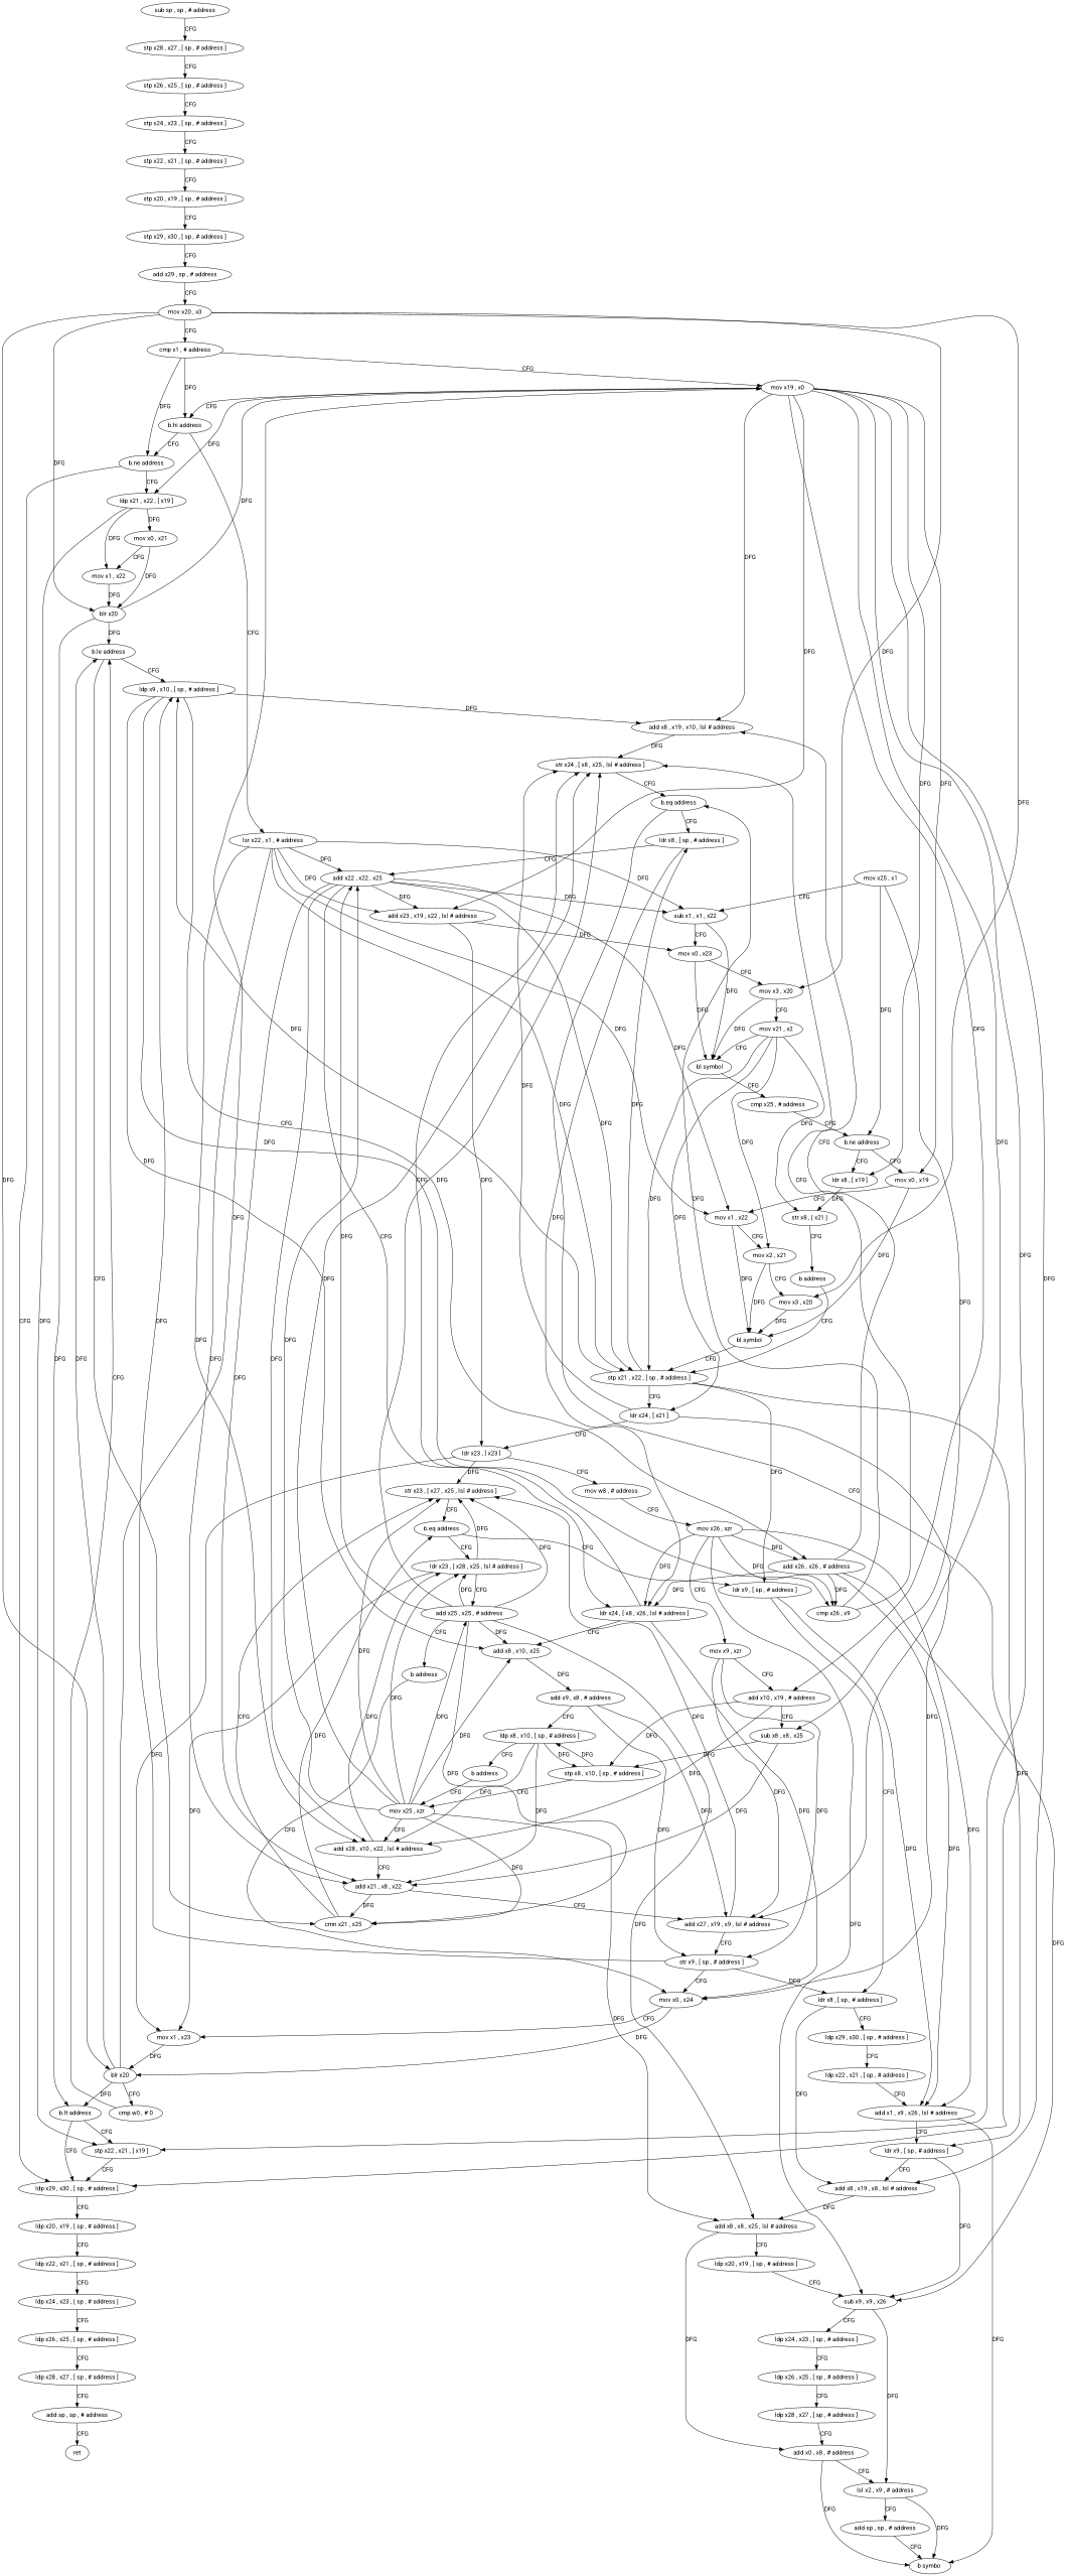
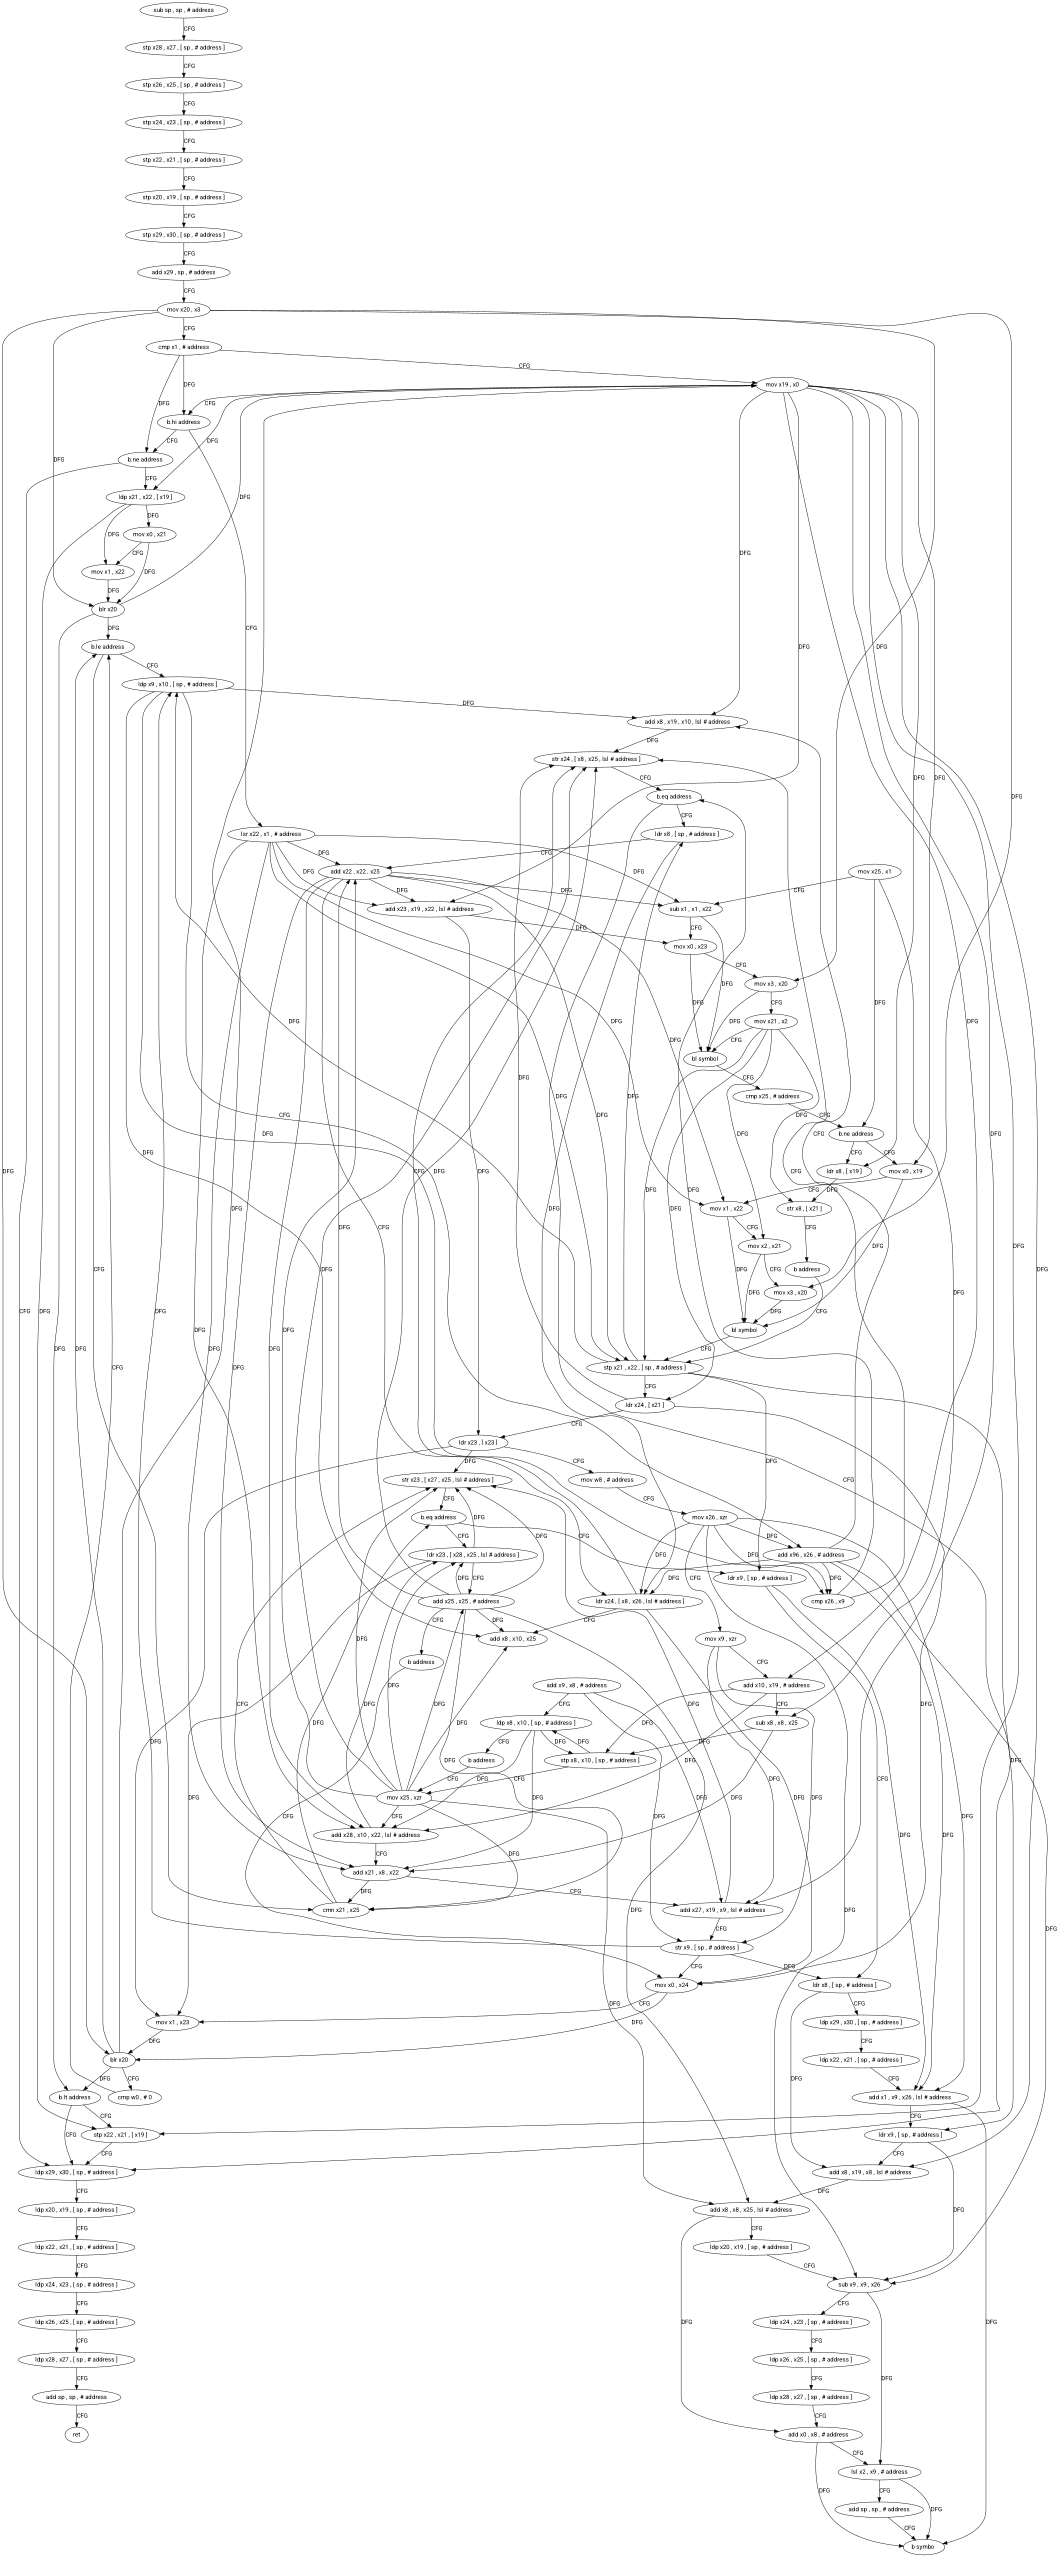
  digraph {
    fontname=Roboto
    node [fontname=Roboto]
    edge [fontname=Roboto]
    n1 [label="sub sp , sp , # address"]
    n2 [label="stp x28 , x27 , [ sp , # address ]"]
    n3 [label="stp x26 , x25 , [ sp , # address ]"]
    n4 [label="stp x24 , x23 , [ sp , # address ]"]
    n5 [label="stp x22 , x21 , [ sp , # address ]"]
    n6 [label="stp x20 , x19 , [ sp , # address ]"]
    n7 [label="stp x29 , x30 , [ sp , # address ]"]
    n8 [label="add x29 , sp , # address"]
    n9 [label="mov x20 , x3"]
    n10 [label="cmp x1 , # address"]
    n11 [label="mov x3 , x20"]
    n12 [label="mov x3 , x20"]
    n13 [label="blr x20"]
    n14 [label="blr x20"]
    n15 [label="mov x19 , x0"]
    n16 [label="b.hi address"]
    n17 [label="b.ne address"]
    n18 [label="bl symbol"]
    n19 [label="mov x21 , x2"]
    n20 [label="bl symbol"]
    n21 [label="b.lt address"]
    n22 [label="b.le address"]
    n23 [label="cmp w0 , # 0"]
    n24 [label="add x23 , x19 , x22 , lsl # address"]
    n25 [label="mov x0 , x19"]
    n26 [label="ldr x8 , [ x19 ]"]
    n27 [label="ldp x21 , x22 , [ x19 ]"]
    n28 [label="stp x22 , x21 , [ x19 ]"]
    n29 [label="add x8 , x19 , x10 , lsl # address"]
    n30 [label="add x10 , x19 , # address"]
    n31 [label="add x8 , x19 , x8 , lsl # address"]
    n32 [label="add x27 , x19 , x9 , lsl # address"]
    n33 [label="lsr x22 , x1 , # address"]
    n34 [label="ldp x29 , x30 , [ sp , # address ]"]
    n35 [label="mov x0 , x23"]
    n36 [label="ldr x23 , [ x23 ]"]
    n37 [label="mov x1 , x22"]
    n38 [label="str x8 , [ x21 ]"]
    n39 [label="mov x0 , x21"]
    n40 [label="mov x1 , x22"]
    n41 [label="str x24 , [ x8 , x25 , lsl # address ]"]
    n42 [label="add x28 , x10 , x22 , lsl # address"]
    n43 [label="sub x8 , x8 , x25"]
    n44 [label="stp x8 , x10 , [ sp , # address ]"]
    n45 [label="add x8 , x8 , x25 , lsl # address"]
    n46 [label="str x23 , [ x27 , x25 , lsl # address ]"]
    n47 [label="str x9 , [ sp , # address ]"]
    n48 [label="sub x1 , x1 , x22"]
    n49 [label="stp x21 , x22 , [ sp , # address ]"]
    n50 [label="add x22 , x22 , x25"]
    n51 [label="add x21 , x8 , x22"]
    n52 [label="mov x2 , x21"]
    n53 [label="ldr x24 , [ x21 ]"]
    n54 [label="ldp x9 , x10 , [ sp , # address ]"]
    n55 [label="ldr x8 , [ sp , # address ]"]
    n56 [label="ldr x9 , [ sp , # address ]"]
    n57 [label="ldr x9 , [ sp , # address ]"]
    n58 [label="ldr x24 , [ x8 , x26 , lsl # address ]"]
    n59 [label="ldr x23 , [ x28 , x25 , lsl # address ]"]
    n60 [label="cmn x21 , x25"]
    n61 [label="ldp x20 , x19 , [ sp , # address ]"]
    n62 [label="mov x25 , x1"]
    n63 [label="b.ne address"]
    n64 [label="mov x1 , x23"]
    n65 [label="mov w8 , # address"]
    n66 [label="cmp x25 , # address"]
    n67 [label="b address"]
    n68 [label="mov x0 , x24"]
    n69 [label="ldp x22 , x21 , [ sp , # address ]"]
-   n70 [label="add x26 , x26 , # address"]
+   n70 [label="add x96 , x26 , # address"]
    n71 [label="cmp x26 , x9"]
    n72 [label="add x8 , x10 , x25"]
    n73 [label="add x1 , x9 , x26 , lsl # address"]
    n74 [label="ldr x8 , [ sp , # address ]"]
    n75 [label="sub x9 , x9 , x26"]
    n76 [label="ldp x24 , x23 , [ sp , # address ]"]
    n77 [label="ldp x26 , x25 , [ sp , # address ]"]
    n78 [label="ldp x28 , x27 , [ sp , # address ]"]
    n79 [label="add sp , sp , # address"]
    n80 [label=ret]
    n81 [label="b.eq address"]
    n82 [label="add x9 , x8 , # address"]
    n83 [label="b symbol"]
    n84 [label="ldp x24 , x23 , [ sp , # address ]"]
    n85 [label="lsl x2 , x9 , # address"]
    n86 [label="b.eq address"]
    n87 [label="add x25 , x25 , # address"]
    n88 [label="ldp x29 , x30 , [ sp , # address ]"]
    n89 [label="b address"]
    n90 [label="mov x26 , xzr"]
    n91 [label="mov x9 , xzr"]
    n92 [label="mov x25 , xzr"]
    n93 [label="ldp x8 , x10 , [ sp , # address ]"]
    n94 [label="b address"]
    n95 [label="ldp x20 , x19 , [ sp , # address ]"]
    n96 [label="add x0 , x8 , # address"]
    n97 [label="ldp x22 , x21 , [ sp , # address ]"]
    n98 [label="ldp x26 , x25 , [ sp , # address ]"]
    n99 [label="add sp , sp , # address"]
    n100 [label="ldp x28 , x27 , [ sp , # address ]"]
    n1 -> n2 [label=CFG]
    n2 -> n3 [label=CFG]
    n3 -> n4 [label=CFG]
    n4 -> n5 [label=CFG]
    n5 -> n6 [label=CFG]
    n6 -> n7 [label=CFG]
    n7 -> n8 [label=CFG]
    n8 -> n9 [label=CFG]
    n9 -> n10 [label=CFG]
    n9 -> n11 [label=DFG]
    n9 -> n12 [label=DFG]
    n9 -> n13 [label=DFG]
    n9 -> n14 [label=DFG]
    n10 -> n15 [label=CFG]
    n10 -> n16 [label=DFG]
    n10 -> n17 [label=DFG]
    n11 -> n18 [label=DFG]
    n11 -> n19 [label=CFG]
    n12 -> n20 [label=DFG]
    n13 -> n15 [label=DFG]
    n13 -> n21 [label=DFG]
    n13 -> n22 [label=DFG]
    n14 -> n15 [label=DFG]
    n14 -> n21 [label=DFG]
    n14 -> n22 [label=DFG]
    n14 -> n23 [label=CFG]
    n15 -> n16 [label=CFG]
    n15 -> n24 [label=DFG]
    n15 -> n25 [label=DFG]
    n15 -> n26 [label=DFG]
    n15 -> n27 [label=DFG]
    n15 -> n28 [label=DFG]
    n15 -> n29 [label=DFG]
    n15 -> n30 [label=DFG]
    n15 -> n31 [label=DFG]
    n15 -> n32 [label=DFG]
    n16 -> n17 [label=CFG]
    n16 -> n33 [label=CFG]
    n17 -> n27 [label=CFG]
    n17 -> n34 [label=CFG]
    n18 -> n66 [label=CFG]
    n19 -> n18 [label=CFG]
    n19 -> n38 [label=DFG]
    n19 -> n49 [label=DFG]
    n19 -> n52 [label=DFG]
    n19 -> n53 [label=DFG]
    n20 -> n49 [label=CFG]
    n21 -> n28 [label=CFG]
    n21 -> n34 [label=CFG]
    n22 -> n54 [label=CFG]
    n22 -> n60 [label=CFG]
    n23 -> n22 [label=CFG]
    n24 -> n35 [label=DFG]
    n24 -> n36 [label=DFG]
    n25 -> n20 [label=DFG]
    n25 -> n37 [label=CFG]
    n26 -> n38 [label=DFG]
    n27 -> n28 [label=DFG]
    n27 -> n39 [label=DFG]
    n27 -> n40 [label=DFG]
    n28 -> n34 [label=CFG]
    n29 -> n41 [label=DFG]
    n30 -> n42 [label=DFG]
    n30 -> n43 [label=CFG]
    n30 -> n44 [label=DFG]
    n31 -> n45 [label=DFG]
    n32 -> n46 [label=DFG]
    n32 -> n47 [label=CFG]
    n33 -> n24 [label=DFG]
    n33 -> n37 [label=DFG]
    n33 -> n42 [label=DFG]
    n33 -> n48 [label=DFG]
    n33 -> n49 [label=DFG]
    n33 -> n50 [label=DFG]
    n33 -> n51 [label=DFG]
    n34 -> n61 [label=CFG]
    n35 -> n11 [label=CFG]
    n35 -> n18 [label=DFG]
    n36 -> n46 [label=DFG]
    n36 -> n64 [label=DFG]
    n36 -> n65 [label=CFG]
    n37 -> n20 [label=DFG]
    n37 -> n52 [label=CFG]
    n38 -> n67 [label=CFG]
    n39 -> n13 [label=DFG]
    n39 -> n40 [label=CFG]
    n40 -> n13 [label=DFG]
    n41 -> n81 [label=CFG]
    n42 -> n51 [label=CFG]
    n42 -> n59 [label=DFG]
    n43 -> n44 [label=DFG]
    n43 -> n51 [label=DFG]
    n44 -> n92 [label=CFG]
    n44 -> n93 [label=DFG]
    n45 -> n95 [label=CFG]
    n45 -> n96 [label=DFG]
    n46 -> n86 [label=CFG]
    n47 -> n54 [label=DFG]
    n47 -> n68 [label=CFG]
    n47 -> n74 [label=DFG]
    n48 -> n18 [label=DFG]
    n48 -> n35 [label=CFG]
    n49 -> n53 [label=CFG]
    n49 -> n54 [label=DFG]
    n49 -> n55 [label=DFG]
    n49 -> n56 [label=DFG]
    n49 -> n57 [label=DFG]
    n50 -> n24 [label=DFG]
    n50 -> n37 [label=DFG]
    n50 -> n42 [label=DFG]
    n50 -> n48 [label=DFG]
    n50 -> n49 [label=DFG]
    n50 -> n51 [label=DFG]
    n50 -> n58 [label=CFG]
    n51 -> n32 [label=CFG]
    n51 -> n60 [label=DFG]
    n52 -> n12 [label=CFG]
    n52 -> n20 [label=DFG]
    n53 -> n36 [label=CFG]
    n53 -> n41 [label=DFG]
    n53 -> n68 [label=DFG]
    n54 -> n29 [label=DFG]
    n54 -> n70 [label=CFG]
    n54 -> n71 [label=DFG]
    n54 -> n72 [label=DFG]
    n55 -> n50 [label=CFG]
    n55 -> n58 [label=DFG]
    n56 -> n73 [label=DFG]
    n56 -> n74 [label=CFG]
    n57 -> n31 [label=CFG]
    n57 -> n75 [label=DFG]
    n58 -> n41 [label=CFG]
    n58 -> n68 [label=DFG]
    n58 -> n72 [label=CFG]
    n59 -> n46 [label=DFG]
    n59 -> n64 [label=DFG]
    n59 -> n87 [label=CFG]
    n60 -> n46 [label=CFG]
    n60 -> n86 [label=DFG]
    n61 -> n69 [label=CFG]
    n62 -> n43 [label=DFG]
    n62 -> n48 [label=CFG]
    n62 -> n63 [label=DFG]
    n63 -> n25 [label=CFG]
    n63 -> n26 [label=CFG]
    n64 -> n14 [label=DFG]
    n65 -> n90 [label=CFG]
    n66 -> n63 [label=CFG]
    n67 -> n49 [label=CFG]
    n68 -> n14 [label=DFG]
    n68 -> n64 [label=CFG]
    n69 -> n76 [label=CFG]
    n70 -> n29 [label=CFG]
    n70 -> n58 [label=DFG]
    n70 -> n71 [label=DFG]
    n70 -> n73 [label=DFG]
    n70 -> n75 [label=DFG]
    n71 -> n41 [label=CFG]
    n71 -> n81 [label=DFG]
-   n72 -> n82 [label=DFG]
    n73 -> n57 [label=CFG]
    n73 -> n83 [label=DFG]
    n74 -> n31 [label=DFG]
    n74 -> n88 [label=CFG]
    n75 -> n84 [label=CFG]
    n75 -> n85 [label=DFG]
    n76 -> n77 [label=CFG]
    n77 -> n78 [label=CFG]
    n78 -> n79 [label=CFG]
    n79 -> n80 [label=CFG]
    n81 -> n34 [label=CFG]
    n81 -> n55 [label=CFG]
    n82 -> n32 [label=DFG]
    n82 -> n47 [label=DFG]
    n82 -> n93 [label=CFG]
    n84 -> n98 [label=CFG]
    n85 -> n83 [label=DFG]
    n85 -> n99 [label=CFG]
    n86 -> n56 [label=CFG]
    n86 -> n59 [label=CFG]
    n87 -> n41 [label=DFG]
    n87 -> n45 [label=DFG]
    n87 -> n46 [label=DFG]
    n87 -> n50 [label=DFG]
    n87 -> n59 [label=DFG]
    n87 -> n60 [label=DFG]
    n87 -> n72 [label=DFG]
    n87 -> n89 [label=CFG]
    n88 -> n97 [label=CFG]
    n89 -> n68 [label=CFG]
    n90 -> n58 [label=DFG]
    n90 -> n70 [label=DFG]
    n90 -> n71 [label=DFG]
    n90 -> n73 [label=DFG]
    n90 -> n75 [label=DFG]
    n90 -> n91 [label=CFG]
    n91 -> n30 [label=CFG]
    n91 -> n32 [label=DFG]
    n91 -> n47 [label=DFG]
    n92 -> n41 [label=DFG]
    n92 -> n42 [label=CFG]
    n92 -> n45 [label=DFG]
    n92 -> n46 [label=DFG]
    n92 -> n50 [label=DFG]
    n92 -> n59 [label=DFG]
    n92 -> n60 [label=DFG]
    n92 -> n72 [label=DFG]
    n92 -> n87 [label=DFG]
    n93 -> n42 [label=DFG]
    n93 -> n44 [label=DFG]
    n93 -> n51 [label=DFG]
    n93 -> n94 [label=CFG]
    n94 -> n92 [label=CFG]
    n95 -> n75 [label=CFG]
    n96 -> n83 [label=DFG]
    n96 -> n85 [label=CFG]
    n97 -> n73 [label=CFG]
    n98 -> n100 [label=CFG]
    n99 -> n83 [label=CFG]
    n100 -> n96 [label=CFG]
  }
